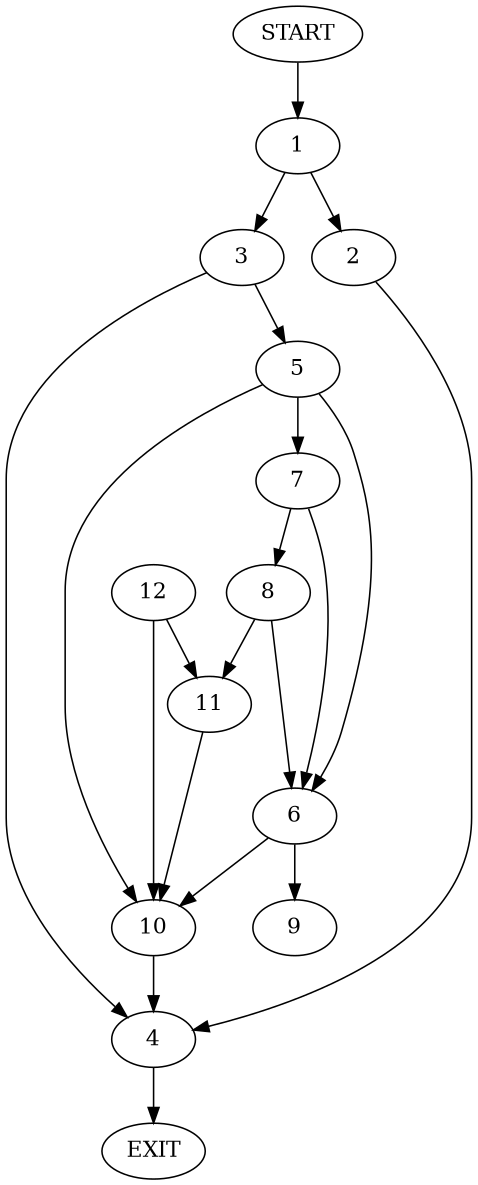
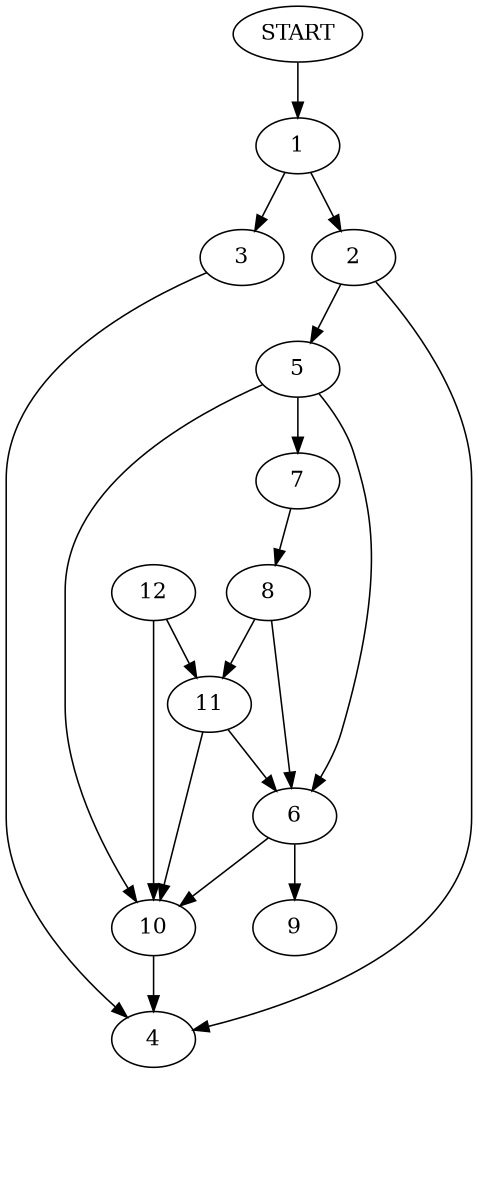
  digraph {
    n1 [label=START]
    1
    2
    3
-   n5 [label=EXIT]
    4
    5
    6
    7
    10
    9
    8
    11
    12
    n1 -> 1
    1 -> 2
    1 -> 3
    2 -> 4
-   3 -> 5
+   2 -> 5
    3 -> 4
-   4 -> n5
    5 -> 6
    5 -> 7
    5 -> 10
    6 -> 10
    6 -> 9
-   7 -> 6
+   11 -> 6
    7 -> 8
    10 -> 4
    8 -> 6
    8 -> 11
    11 -> 10
    12 -> 10
    12 -> 11
  }
